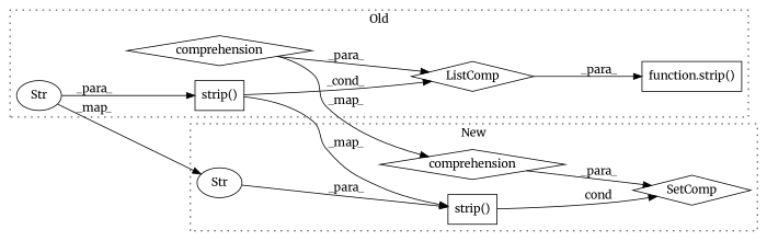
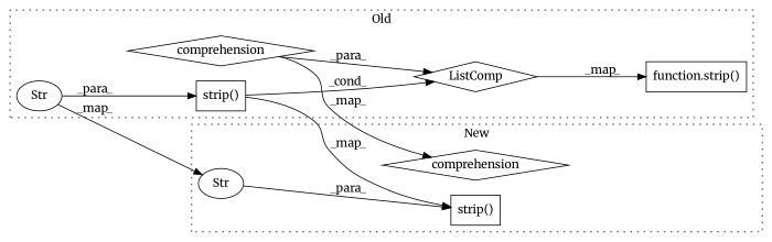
  digraph {
    fontname=Merriweather
    rankdir=LR
    node [a=75 fontname=Merriweather l=48 shape=diamond]
    edge [fontname=Merriweather]
    n1 [a=106 label=ListComp s=3438]
    n2 [a=45 l=3 label=comprehension s=3453]
    n3 [l="4,1" label="function.strip()" s="3434,3486" shape=box]
    n4 [l="8,1" label="strip()" s="3439,3451" shape=box]
    n5 [a=66 l=4 label=Str s=3447 shape=ellipse]
-   n6 [a=69 label=SetComp s=3434]
    n7 [a=45 l=3 label=comprehension s=3449]
    n8 [l="8,1" label="strip()" s="3435,3447" shape=box]
    n9 [a=66 l=4 label=Str s=3443 shape=ellipse]
    subgraph cluster_1 {
      label=Old
      style=dotted
      n1
      n2
      n3
      n4
      n5
    }
    subgraph cluster_2 {
      label=New
      style=dotted
-     n6
      n7
      n8
      n9
    }
-   n1 -> n3 [label=_para_]
+   n1 -> n3 [label=_map_]
    n2 -> n1 [label=_para_]
    n2 -> n7 [label=_map_]
    n4 -> n1 [label=_cond_]
    n4 -> n8 [label=_map_]
    n5 -> n4 [label=_para_]
    n5 -> n9 [label=_map_]
-   n7 -> n6 [label=_para_]
-   n8 -> n6 [label=_cond_]
    n9 -> n8 [label=_para_]
  }
